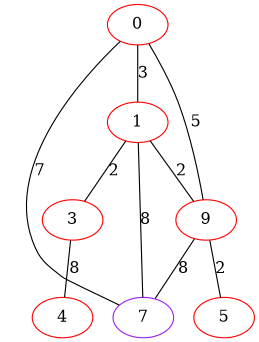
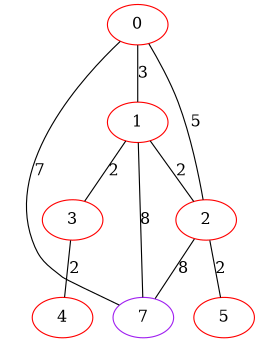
  graph {
    node [color=red weight=1]
    0
    1
-   2 [label=9]
+   2
    7 [color=purple weight=4]
    3
    5
    4
    0 -- 1 [label=3]
    0 -- 2 [label=5]
    0 -- 7 [label=7]
    1 -- 2 [label=2]
    1 -- 7 [label=8]
    1 -- 3 [label=2]
    2 -- 7 [label=8]
    2 -- 5 [label=2]
-   3 -- 4 [label=8]
+   3 -- 4 [label=2]
  }
